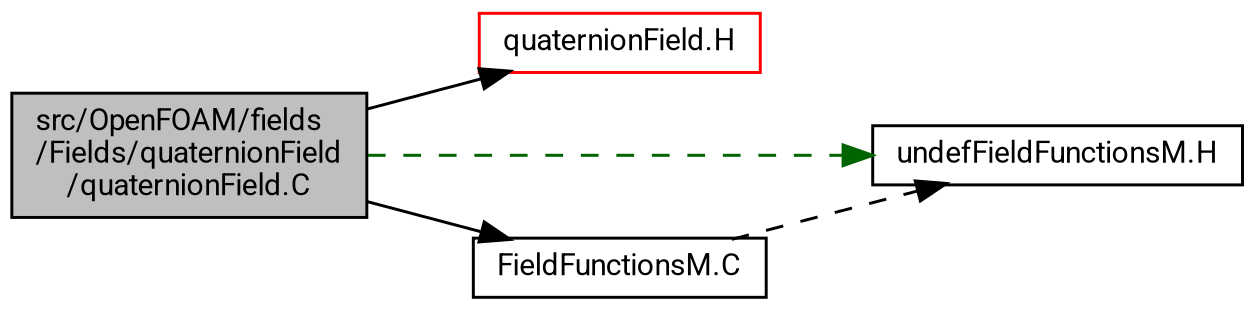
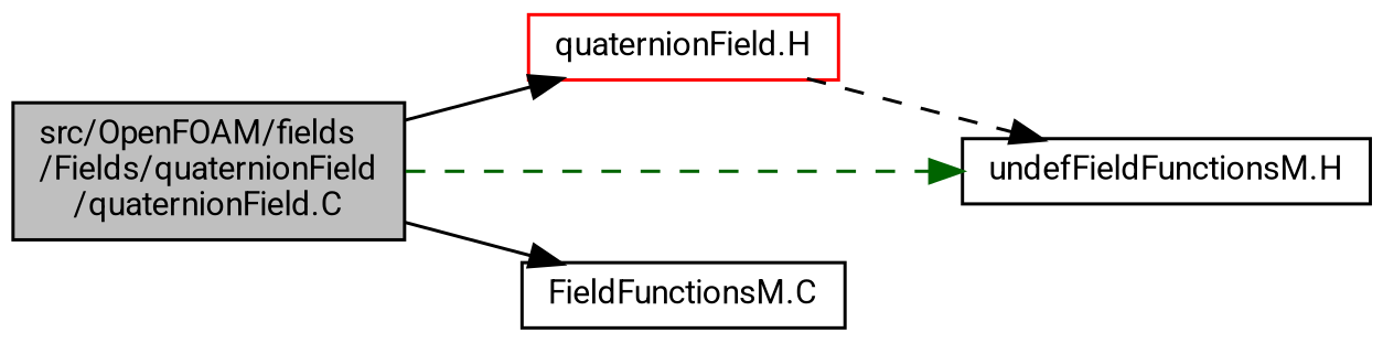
  digraph {
    fontname=Roboto
    rankdir=LR
    node [color=black fontname=Roboto fontsize=10 shape=record]
    edge [color=black fontname=Roboto fontsize=10 labelfontname=FreeSans labelfontsize=10 style=solid]
    n1 [fillcolor=grey75 fontcolor=black height=0.2 label="src/OpenFOAM/fields\l/Fields/quaternionField\l/quaternionField.C" style=filled width=0.4]
    n2 [color=red height=0.2 label="quaternionField.H" width=0.4]
    n3 [height=0.2 label="undefFieldFunctionsM.H" width=0.4]
    n4 [height=0.2 label="FieldFunctionsM.C" width=0.4]
    n1 -> n2
    n1 -> n3 [color=darkgreen style=dashed]
    n1 -> n4
-   n4 -> n3 [style=dashed]
+   n2 -> n3 [style=dashed]
  }
